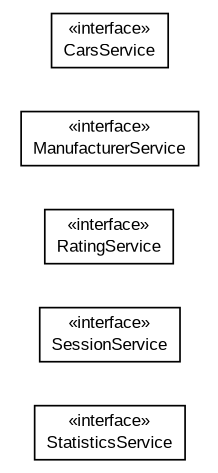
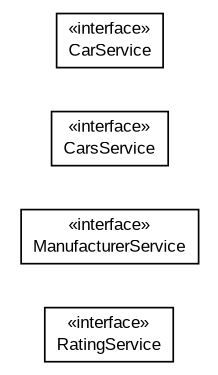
  digraph {
    nodesep=0.25
    rankdir=LR
    ranksep=0.5
    node [fontcolor=black fontname=arial fontsize=10.0 shape=plaintext]
-   n1 [label=<<table title="com.gwtplatform.carstore.client.rest.StatisticsService" border="0" cellborder="1" cellspacing="0" cellpadding="2" port="p" href="./StatisticsService.html"> 		<tr><td><table border="0" cellspacing="0" cellpadding="1"> <tr><td align="center" balign="center"> &#171;interface&#187; </td></tr> <tr><td align="center" balign="center"> StatisticsService </td></tr> 		</table></td></tr> 		</table>>]
-   n2 [label=<<table title="com.gwtplatform.carstore.client.rest.SessionService" border="0" cellborder="1" cellspacing="0" cellpadding="2" port="p" href="./SessionService.html"> 		<tr><td><table border="0" cellspacing="0" cellpadding="1"> <tr><td align="center" balign="center"> &#171;interface&#187; </td></tr> <tr><td align="center" balign="center"> SessionService </td></tr> 		</table></td></tr> 		</table>>]
    n3 [label=<<table title="com.gwtplatform.carstore.client.rest.RatingService" border="0" cellborder="1" cellspacing="0" cellpadding="2" port="p" href="./RatingService.html"> 		<tr><td><table border="0" cellspacing="0" cellpadding="1"> <tr><td align="center" balign="center"> &#171;interface&#187; </td></tr> <tr><td align="center" balign="center"> RatingService </td></tr> 		</table></td></tr> 		</table>>]
    n4 [label=<<table title="com.gwtplatform.carstore.client.rest.ManufacturerService" border="0" cellborder="1" cellspacing="0" cellpadding="2" port="p" href="./ManufacturerService.html"> 		<tr><td><table border="0" cellspacing="0" cellpadding="1"> <tr><td align="center" balign="center"> &#171;interface&#187; </td></tr> <tr><td align="center" balign="center"> ManufacturerService </td></tr> 		</table></td></tr> 		</table>>]
    n5 [label=<<table title="com.gwtplatform.carstore.client.rest.CarsService" border="0" cellborder="1" cellspacing="0" cellpadding="2" port="p" href="./CarsService.html"> 		<tr><td><table border="0" cellspacing="0" cellpadding="1"> <tr><td align="center" balign="center"> &#171;interface&#187; </td></tr> <tr><td align="center" balign="center"> CarsService </td></tr> 		</table></td></tr> 		</table>>]
+   n6 [label=<<table title="com.gwtplatform.carstore.client.rest.CarService" border="0" cellborder="1" cellspacing="0" cellpadding="2" port="p" href="./CarService.html"> 		<tr><td><table border="0" cellspacing="0" cellpadding="1"> <tr><td align="center" balign="center"> &#171;interface&#187; </td></tr> <tr><td align="center" balign="center"> CarService </td></tr> 		</table></td></tr> 		</table>>]
  }
